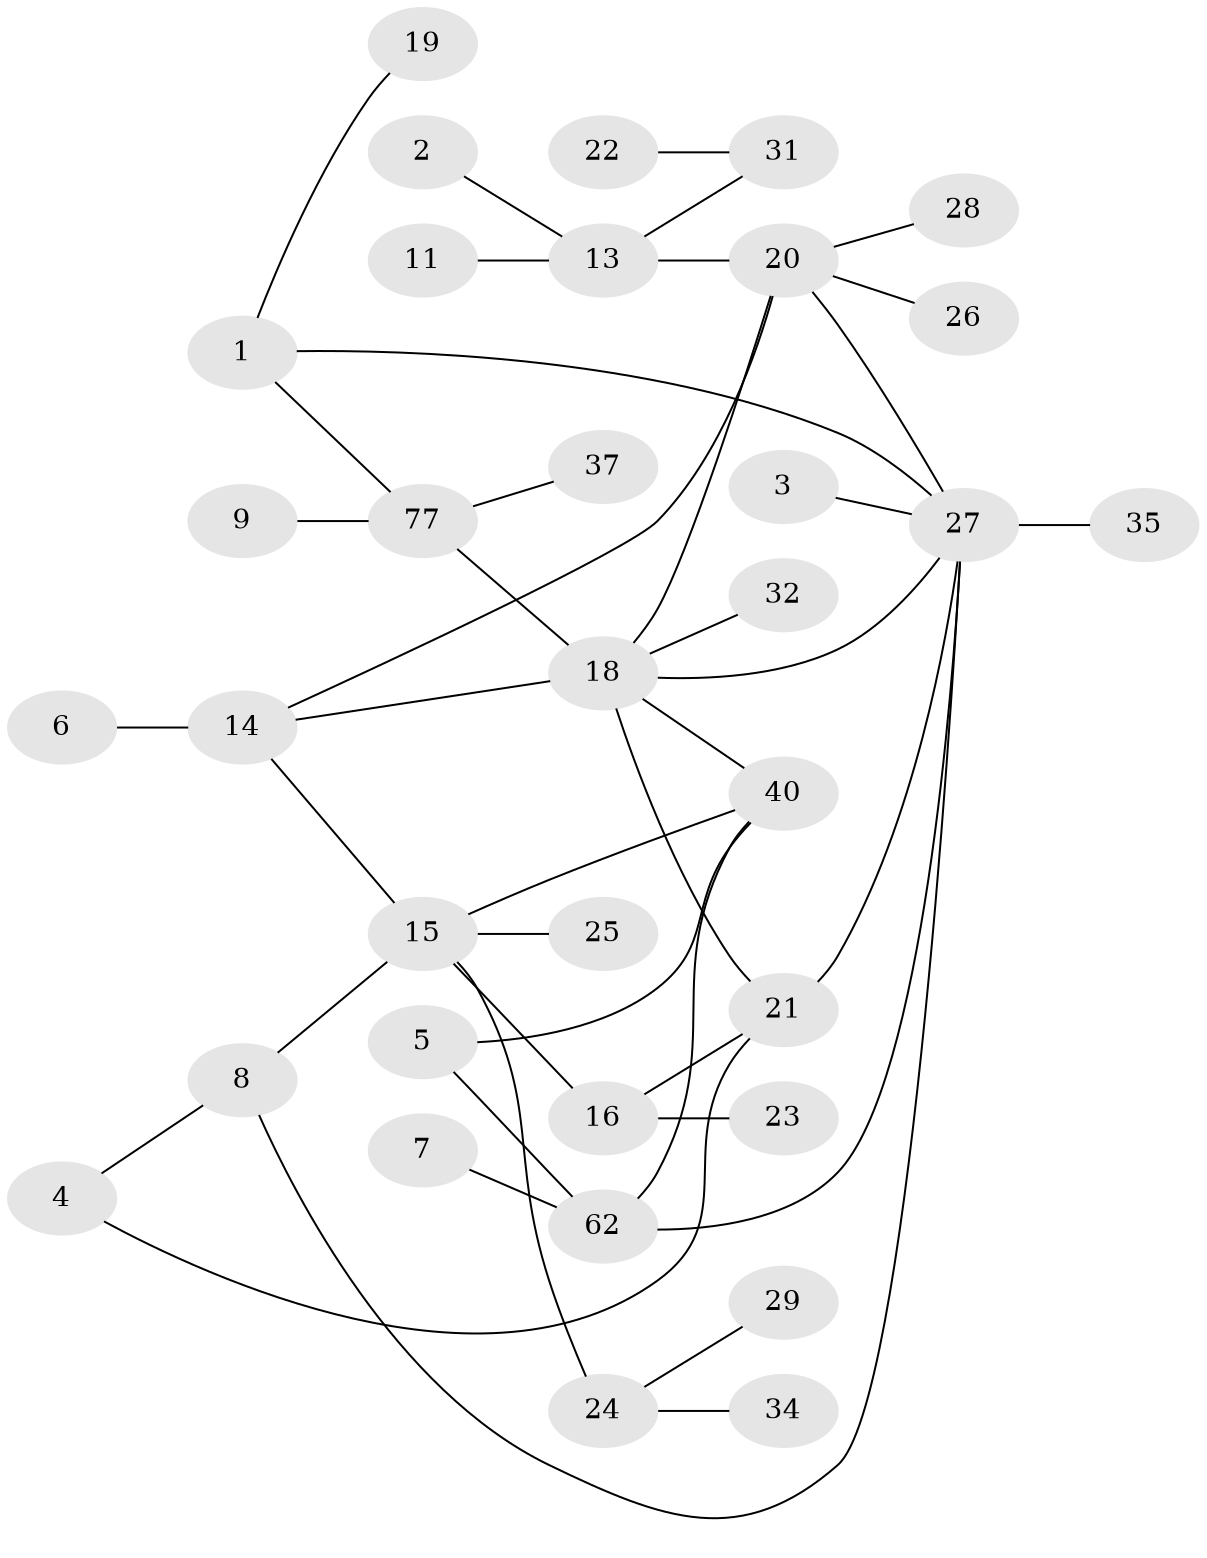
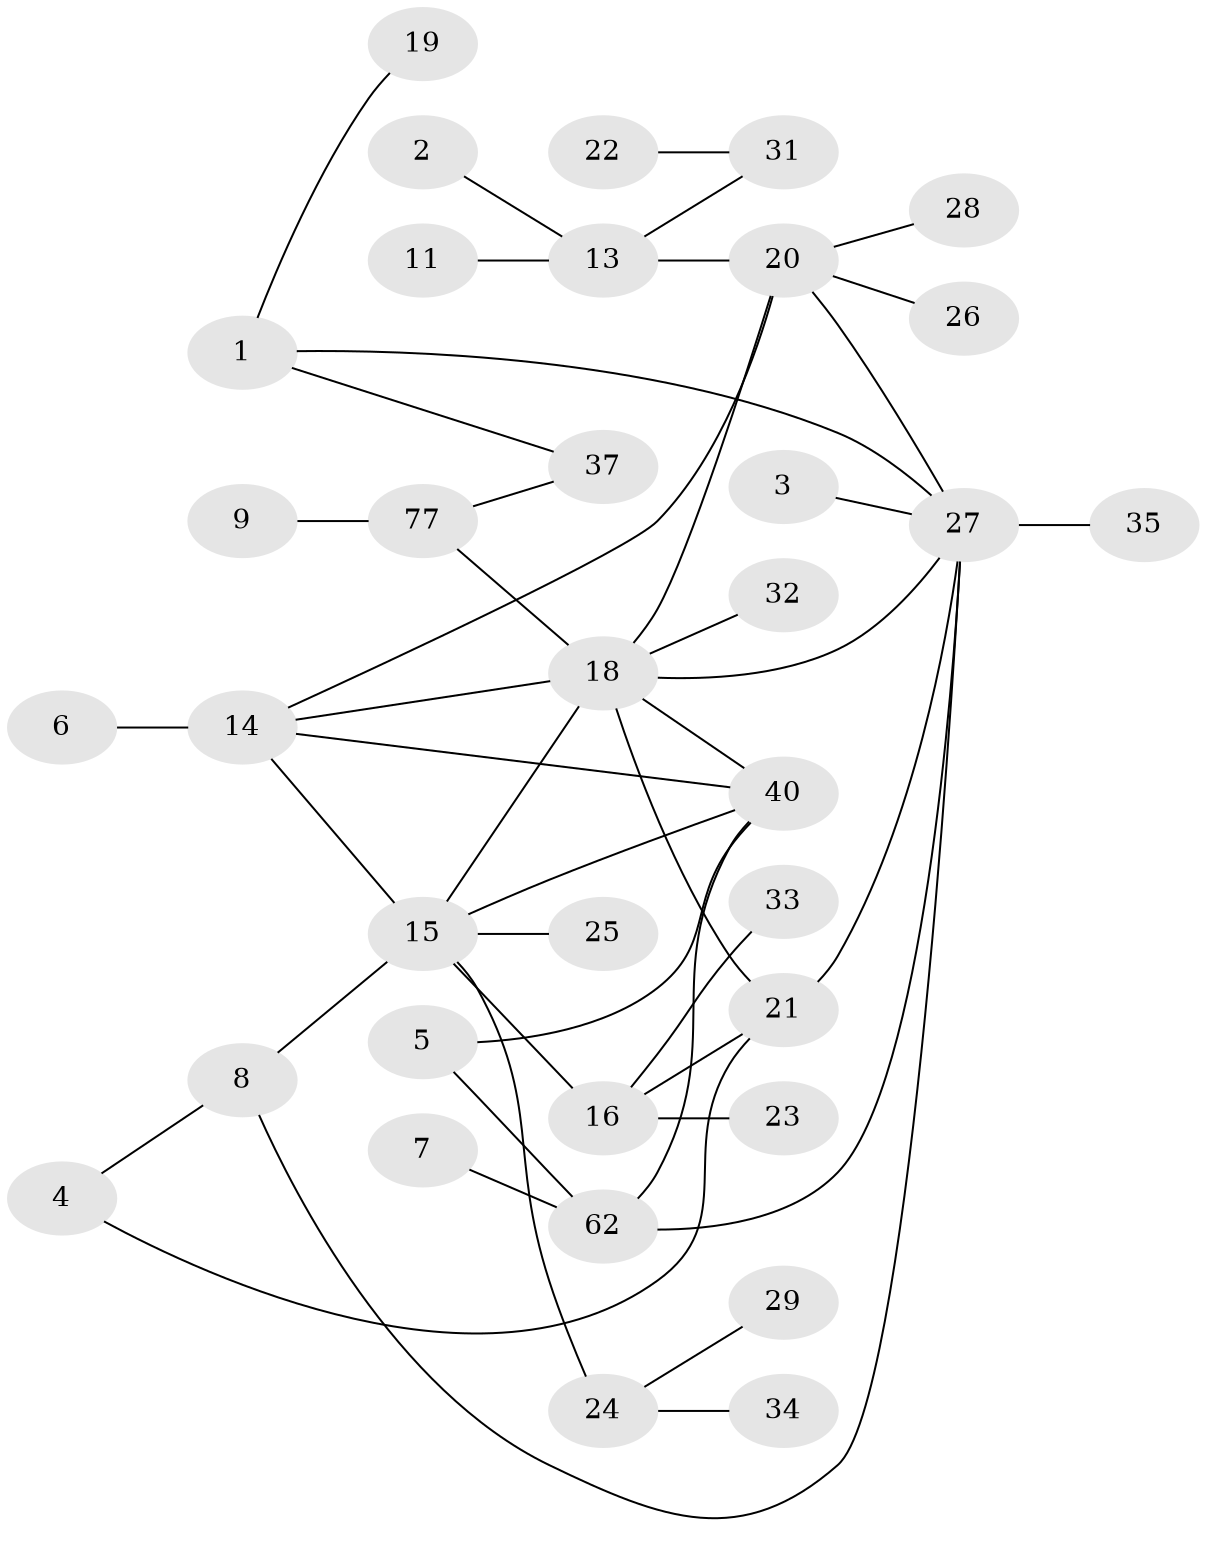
  graph {
    fontname="DejaVu Serif"
    rankdir=LR
    node [color=gray90 fontname="DejaVu Serif" style=filled]
    edge [fontname="DejaVu Serif" weight=1.0]
    n1 [label=77]
    1
    19
    27
    18
    37
    35
    2
    13
    31
    20
    3
    4
    8
    21
    15
    n17 [label=62]
    5
    n19 [label=40]
    6
    14
    7
    16
    24
    25
    9
    11
    26
    28
    32
    23
+   33
    29
    34
    22
    n1 -- 18
    n1 -- 37
-   1 -- n1
+   1 -- 37
    1 -- 19
    1 -- 27 [weight=2.0]
    27 -- 35
    18 -- 27
    18 -- 20
    18 -- 21 [weight=2.0]
    18 -- n19
    18 -- 32
    2 -- 13
    13 -- 31
    13 -- 20
    20 -- 27
    20 -- 26
    20 -- 28
    3 -- 27
    4 -- 8
    4 -- 21
    8 -- 27
    8 -- 15 [weight=2.0]
    21 -- 27
+   15 -- 18
    15 -- n19
    15 -- 16
    15 -- 24
    15 -- 25
    n17 -- 27
    n17 -- n19
    5 -- n17
    5 -- n19
    6 -- 14
    14 -- 18
    14 -- 20
    14 -- 15
+   14 -- n19
    7 -- n17
    16 -- 21
    16 -- 23
+   16 -- 33
    24 -- 29
    24 -- 34
    9 -- n1
    11 -- 13
    22 -- 31
  }
